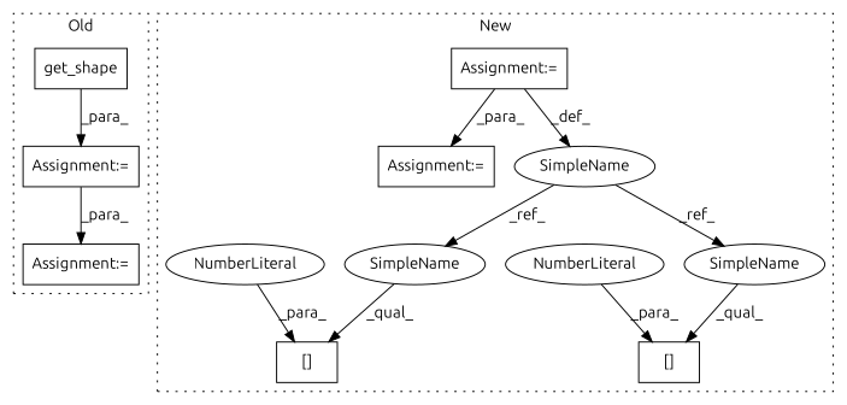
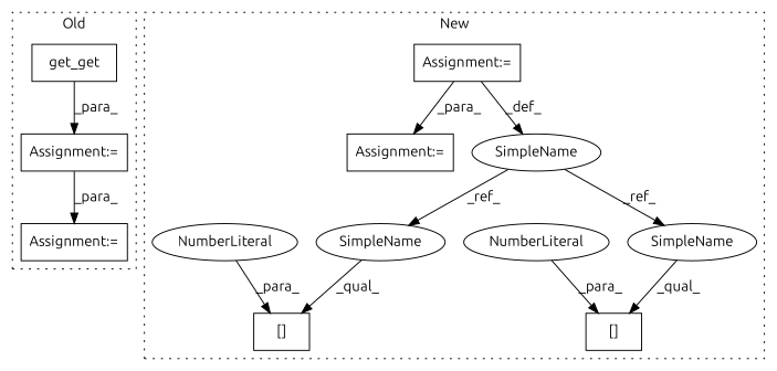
  digraph {
    fontname=Ubuntu
    node [a=7 l=1 s=3806 shape=box fontname=Ubuntu]
    edge [fontname=Ubuntu]
-   n1 [a=32 l=11 label=get_shape]
+   n1 [a=32 l=11 label=get_get]
    n2 [label="Assignment:=" s=4144]
    n3 [label="Assignment:=" s=3836]
    n4 [a=2 l="6,1" label="[]" s="3800,3807"]
    n5 [label="Assignment:=" s=3771]
    n6 [label="Assignment:=" s=3792]
    n7 [a=2 l="6,1" label="[]" s="3830,3837"]
    n8 [a=34 label=NumberLiteral s=3836 shape=ellipse]
    n9 [a=34 label=NumberLiteral shape=ellipse]
    n10 [a=42 l=5 label=SimpleName s=3766 shape=ellipse]
    n11 [a=42 l=5 label=SimpleName s=3830 shape=ellipse]
    n12 [a=42 l=5 label=SimpleName s=3800 shape=ellipse]
    subgraph cluster_1 {
      label=Old
      style=dotted
      n1
      n2
      n3
    }
    subgraph cluster_2 {
      label=New
      style=dotted
      n4
      n5
      n6
      n7
      n8
      n9
      n10
      n11
      n12
    }
    n1 -> n3 [label=_para_]
    n3 -> n2 [label=_para_]
    n5 -> n6 [label=_para_]
    n5 -> n10 [label=_def_]
    n8 -> n7 [label=_para_]
    n9 -> n4 [label=_para_]
    n10 -> n11 [label=_ref_]
    n10 -> n12 [label=_ref_]
    n11 -> n7 [label=_qual_]
    n12 -> n4 [label=_qual_]
  }
